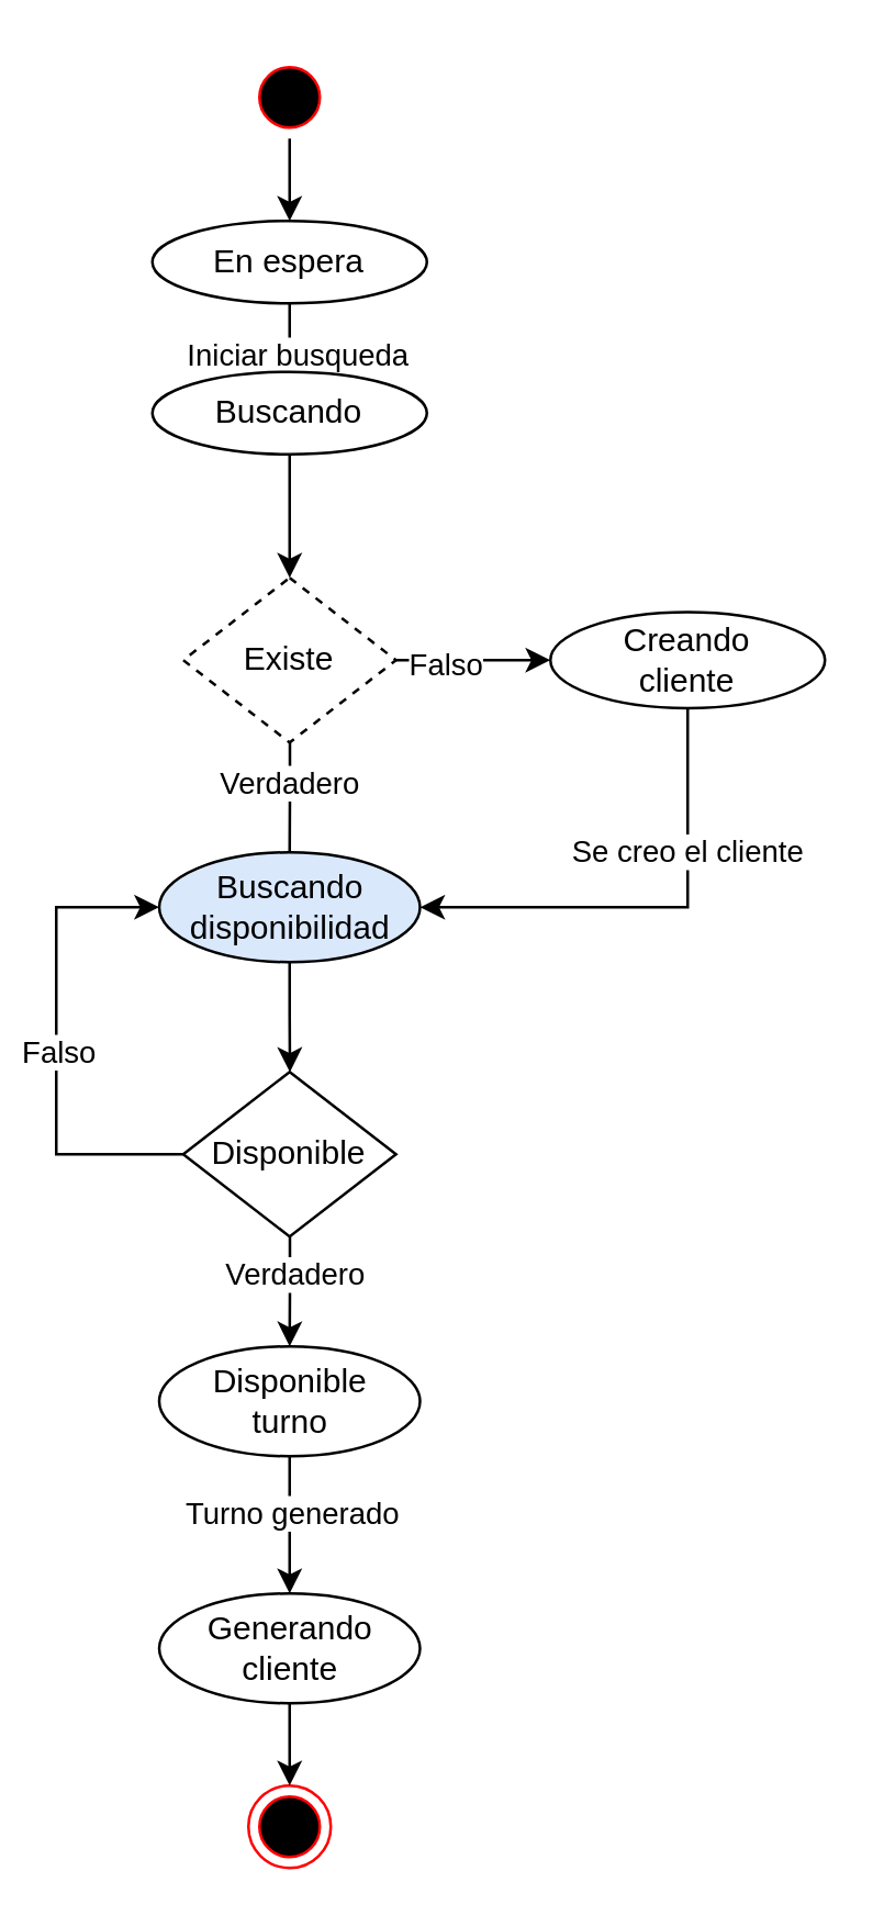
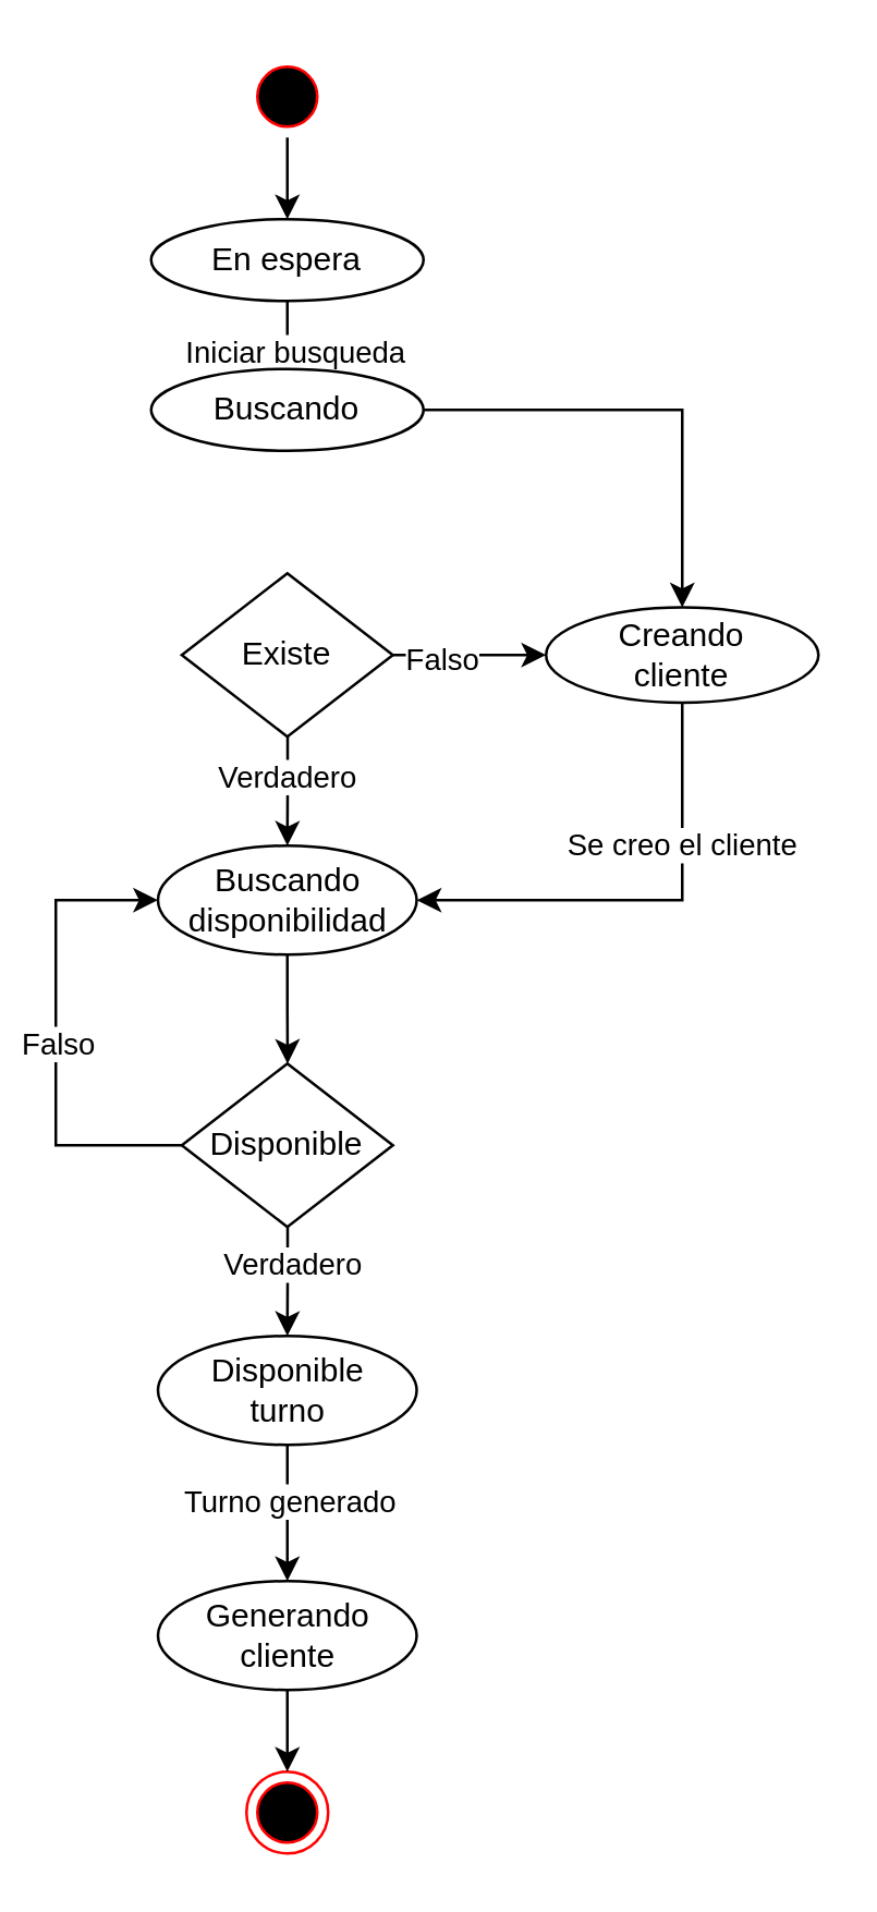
  <mxCell id="0" />
  <mxCell id="1" parent="0" />
  <mxCell id="2" value="" style="ellipse;html=1;shape=endState;fillColor=#000000;strokeColor=#ff0000;" vertex="1" parent="1"><mxGeometry x="90" y="650" width="30" height="30" as="geometry" /></mxCell>
  <mxCell id="3" style="edgeStyle=orthogonalEdgeStyle;rounded=0;orthogonalLoop=1;jettySize=auto;html=1;" edge="1" parent="1" source="4" target="7"><mxGeometry relative="1" as="geometry"><mxPoint x="120" y="87" as="targetPoint" /></mxGeometry></mxCell>
  <mxCell id="4" value="" style="ellipse;html=1;shape=startState;fillColor=#000000;strokeColor=#ff0000;" vertex="1" parent="1"><mxGeometry x="90" y="20" width="30" height="30" as="geometry" /></mxCell>
  <mxCell id="5" style="edgeStyle=orthogonalEdgeStyle;rounded=0;orthogonalLoop=1;jettySize=auto;html=1;" edge="1" parent="1" source="7" target="9"><mxGeometry relative="1" as="geometry" /></mxCell>
  <mxCell id="6" value="&lt;div&gt;Iniciar busqueda&lt;/div&gt;" style="edgeLabel;html=1;align=center;verticalAlign=middle;resizable=0;points=[];" vertex="1" connectable="0" parent="5"><mxGeometry x="-0.192" y="-2" relative="1" as="geometry"><mxPoint as="offset" /></mxGeometry></mxCell>
  <mxCell id="7" value="En espera" style="ellipse;whiteSpace=wrap;html=1;" vertex="1" parent="1"><mxGeometry x="55" y="80" width="100" height="30" as="geometry" /></mxCell>
- <mxCell id="8" style="edgeStyle=orthogonalEdgeStyle;rounded=0;orthogonalLoop=1;jettySize=auto;html=1;entryX=0.5;entryY=0;entryDx=0;entryDy=0;" edge="1" parent="1" source="9" target="16"><mxGeometry relative="1" as="geometry" /></mxCell>
+ <mxCell id="8" style="edgeStyle=orthogonalEdgeStyle;rounded=0;orthogonalLoop=1;jettySize=auto;html=1;" edge="1" parent="1" source="9" target="11"><mxGeometry relative="1" as="geometry" /></mxCell>
  <mxCell id="9" value="&lt;div&gt;Buscando&lt;/div&gt;" style="ellipse;whiteSpace=wrap;html=1;" vertex="1" parent="1"><mxGeometry x="55" y="135" width="100" height="30" as="geometry" /></mxCell>
  <mxCell id="10" value="&lt;div&gt;Se creo el cliente&lt;/div&gt;" style="edgeStyle=orthogonalEdgeStyle;rounded=0;orthogonalLoop=1;jettySize=auto;html=1;" edge="1" parent="1" source="11" target="18"><mxGeometry x="-0.383" relative="1" as="geometry"><Array as="points"><mxPoint x="250" y="330" /></Array><mxPoint as="offset" /></mxGeometry></mxCell>
  <mxCell id="11" value="&lt;div&gt;Creando&lt;/div&gt;&lt;div&gt;cliente&lt;/div&gt;" style="ellipse;whiteSpace=wrap;html=1;" vertex="1" parent="1"><mxGeometry x="200" y="222.5" width="100" height="35" as="geometry" /></mxCell>
  <mxCell id="12" style="edgeStyle=orthogonalEdgeStyle;rounded=0;orthogonalLoop=1;jettySize=auto;html=1;" edge="1" parent="1" source="16" target="11"><mxGeometry relative="1" as="geometry" /></mxCell>
  <mxCell id="13" value="Falso" style="edgeLabel;html=1;align=center;verticalAlign=middle;resizable=0;points=[];" vertex="1" connectable="0" parent="12"><mxGeometry x="-0.375" y="-1" relative="1" as="geometry"><mxPoint as="offset" /></mxGeometry></mxCell>
- <mxCell id="14" style="edgeStyle=orthogonalEdgeStyle;rounded=0;orthogonalLoop=1;jettySize=auto;html=1;endArrow=none;" edge="1" parent="1" source="16" target="18"><mxGeometry relative="1" as="geometry" /></mxCell>
+ <mxCell id="14" style="edgeStyle=orthogonalEdgeStyle;rounded=0;orthogonalLoop=1;jettySize=auto;html=1;" edge="1" parent="1" source="16" target="18"><mxGeometry relative="1" as="geometry" /></mxCell>
  <mxCell id="15" value="Verdadero" style="edgeLabel;html=1;align=center;verticalAlign=middle;resizable=0;points=[];" vertex="1" connectable="0" parent="14"><mxGeometry x="-0.238" y="-1" relative="1" as="geometry"><mxPoint as="offset" /></mxGeometry></mxCell>
- <mxCell id="16" value="Existe" style="rhombus;whiteSpace=wrap;html=1;dashed=1;" vertex="1" parent="1"><mxGeometry x="66.25" y="210" width="77.5" height="60" as="geometry" /></mxCell>
+ <mxCell id="16" value="Existe" style="rhombus;whiteSpace=wrap;html=1;" vertex="1" parent="1"><mxGeometry x="66.25" y="210" width="77.5" height="60" as="geometry" /></mxCell>
  <mxCell id="17" style="edgeStyle=orthogonalEdgeStyle;rounded=0;orthogonalLoop=1;jettySize=auto;html=1;" edge="1" parent="1" source="18" target="26"><mxGeometry relative="1" as="geometry"><mxPoint x="200" y="370" as="targetPoint" /><Array as="points" /></mxGeometry></mxCell>
- <mxCell id="18" value="&lt;div&gt;Buscando&lt;/div&gt;&lt;div&gt;disponibilidad&lt;br&gt;&lt;/div&gt;" style="ellipse;whiteSpace=wrap;html=1;fillColor=#dae8fc;" vertex="1" parent="1"><mxGeometry x="57.5" y="310" width="95" height="40" as="geometry" /></mxCell>
+ <mxCell id="18" value="&lt;div&gt;Buscando&lt;/div&gt;&lt;div&gt;disponibilidad&lt;br&gt;&lt;/div&gt;" style="ellipse;whiteSpace=wrap;html=1;" vertex="1" parent="1"><mxGeometry x="57.5" y="310" width="95" height="40" as="geometry" /></mxCell>
  <mxCell id="19" style="edgeStyle=orthogonalEdgeStyle;rounded=0;orthogonalLoop=1;jettySize=auto;html=1;entryX=0.5;entryY=0;entryDx=0;entryDy=0;" edge="1" parent="1" source="21" target="28"><mxGeometry relative="1" as="geometry" /></mxCell>
  <mxCell id="20" value="Turno generado" style="edgeLabel;html=1;align=center;verticalAlign=middle;resizable=0;points=[];" vertex="1" connectable="0" parent="19"><mxGeometry x="0.271" relative="1" as="geometry"><mxPoint y="-12" as="offset" /></mxGeometry></mxCell>
  <mxCell id="21" value="&lt;div&gt;Disponible&lt;/div&gt;&lt;div&gt;turno&lt;br&gt;&lt;/div&gt;" style="ellipse;whiteSpace=wrap;html=1;" vertex="1" parent="1"><mxGeometry x="57.5" y="490" width="95" height="40" as="geometry" /></mxCell>
  <mxCell id="22" style="edgeStyle=orthogonalEdgeStyle;rounded=0;orthogonalLoop=1;jettySize=auto;html=1;entryX=0.5;entryY=0;entryDx=0;entryDy=0;" edge="1" parent="1" source="26" target="21"><mxGeometry relative="1" as="geometry" /></mxCell>
  <mxCell id="23" value="Verdadero" style="edgeLabel;html=1;align=center;verticalAlign=middle;resizable=0;points=[];" vertex="1" connectable="0" parent="22"><mxGeometry x="-0.304" y="1" relative="1" as="geometry"><mxPoint as="offset" /></mxGeometry></mxCell>
  <mxCell id="24" style="edgeStyle=orthogonalEdgeStyle;rounded=0;orthogonalLoop=1;jettySize=auto;html=1;entryX=0;entryY=0.5;entryDx=0;entryDy=0;" edge="1" parent="1" source="26" target="18"><mxGeometry relative="1" as="geometry"><Array as="points"><mxPoint x="20" y="420" /><mxPoint x="20" y="330" /></Array></mxGeometry></mxCell>
  <mxCell id="25" value="Falso" style="edgeLabel;html=1;align=center;verticalAlign=middle;resizable=0;points=[];" vertex="1" connectable="0" parent="24"><mxGeometry x="-0.038" relative="1" as="geometry"><mxPoint as="offset" /></mxGeometry></mxCell>
  <mxCell id="26" value="Disponible" style="rhombus;whiteSpace=wrap;html=1;" vertex="1" parent="1"><mxGeometry x="66.25" y="390" width="77.5" height="60" as="geometry" /></mxCell>
  <mxCell id="27" style="edgeStyle=orthogonalEdgeStyle;rounded=0;orthogonalLoop=1;jettySize=auto;html=1;" edge="1" parent="1" source="28" target="2"><mxGeometry relative="1" as="geometry" /></mxCell>
  <mxCell id="28" value="&lt;div&gt;Generando&lt;/div&gt;&lt;div&gt;cliente&lt;br&gt;&lt;/div&gt;" style="ellipse;whiteSpace=wrap;html=1;" vertex="1" parent="1"><mxGeometry x="57.5" y="580" width="95" height="40" as="geometry" /></mxCell>
